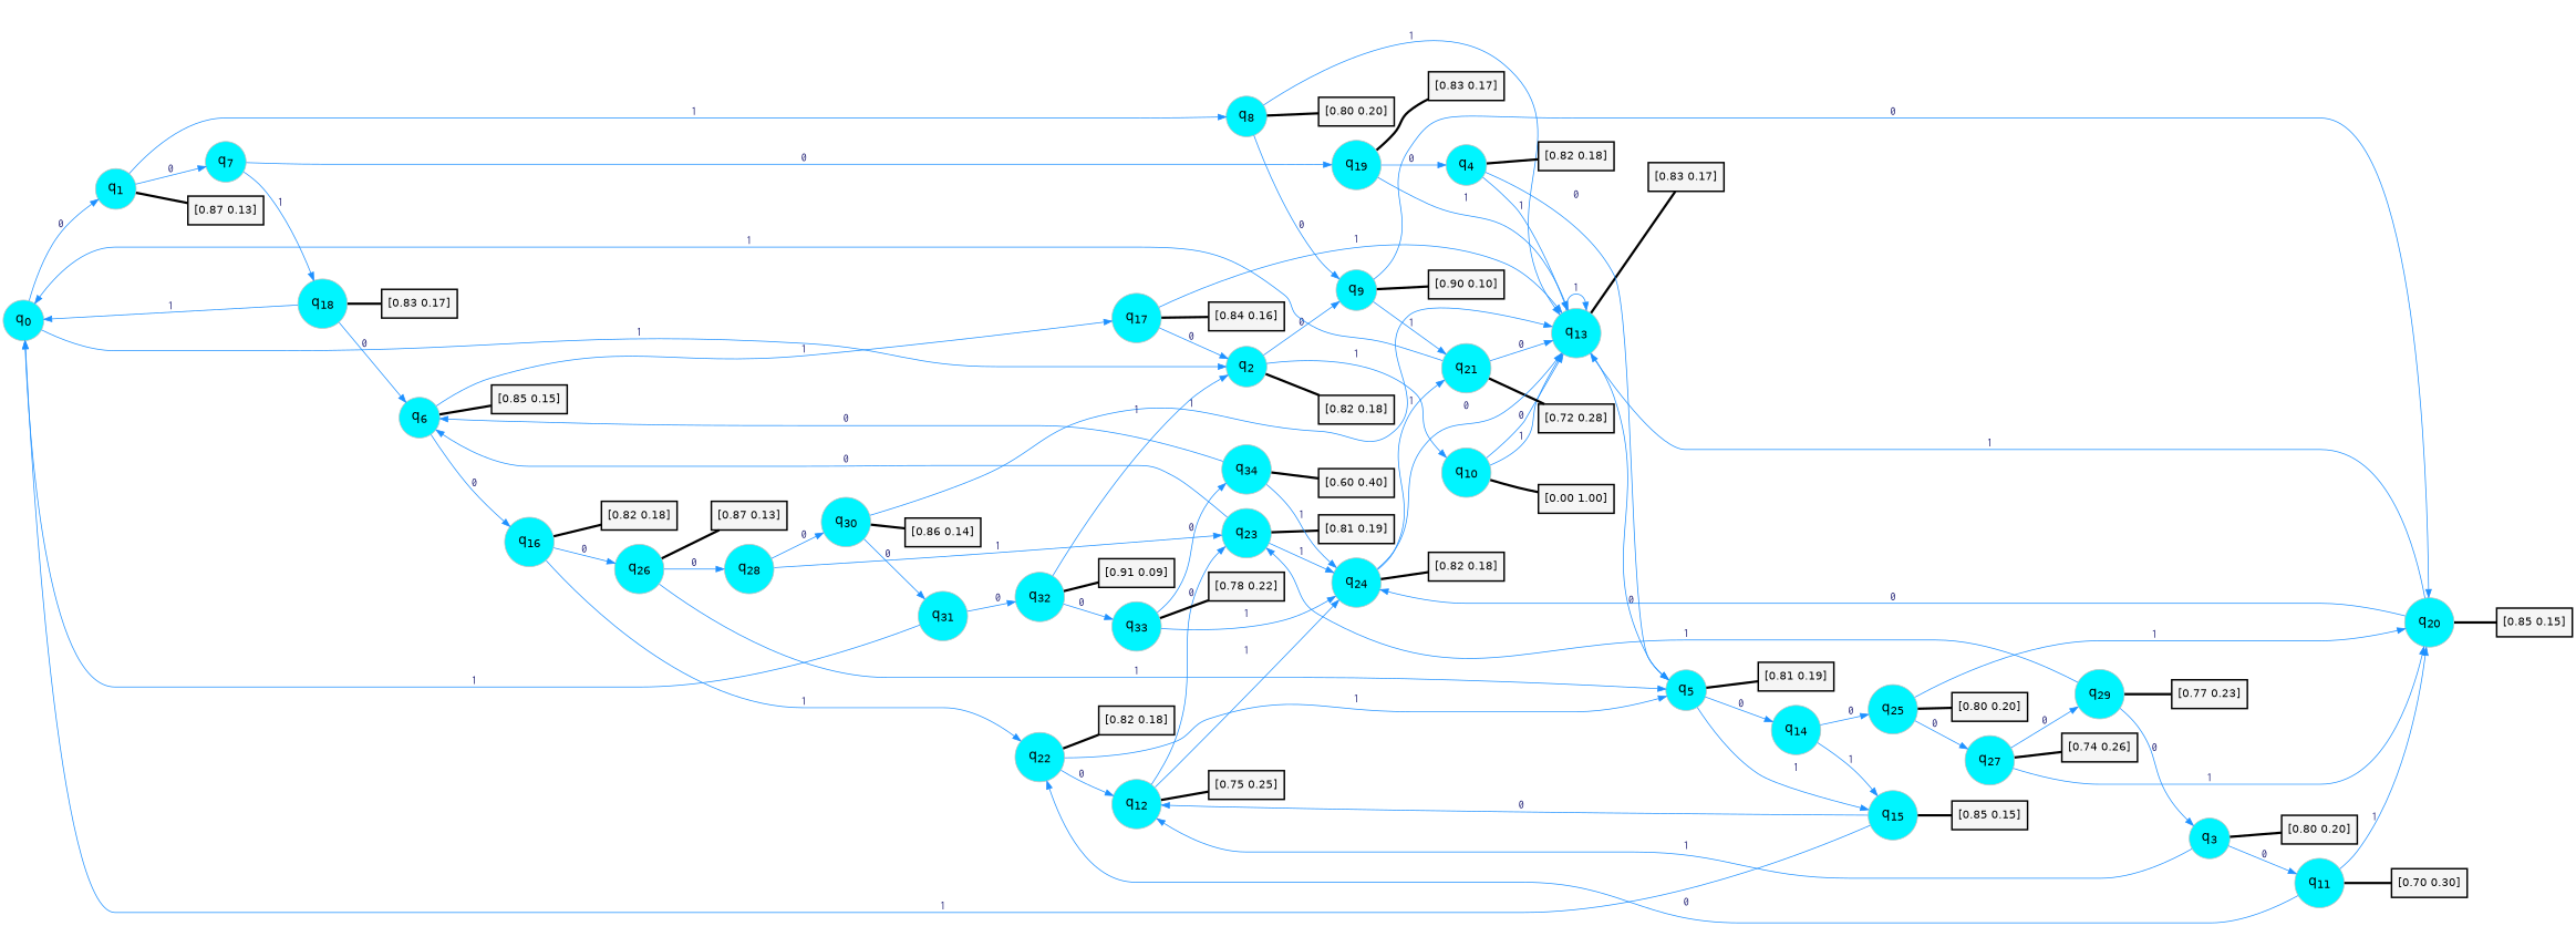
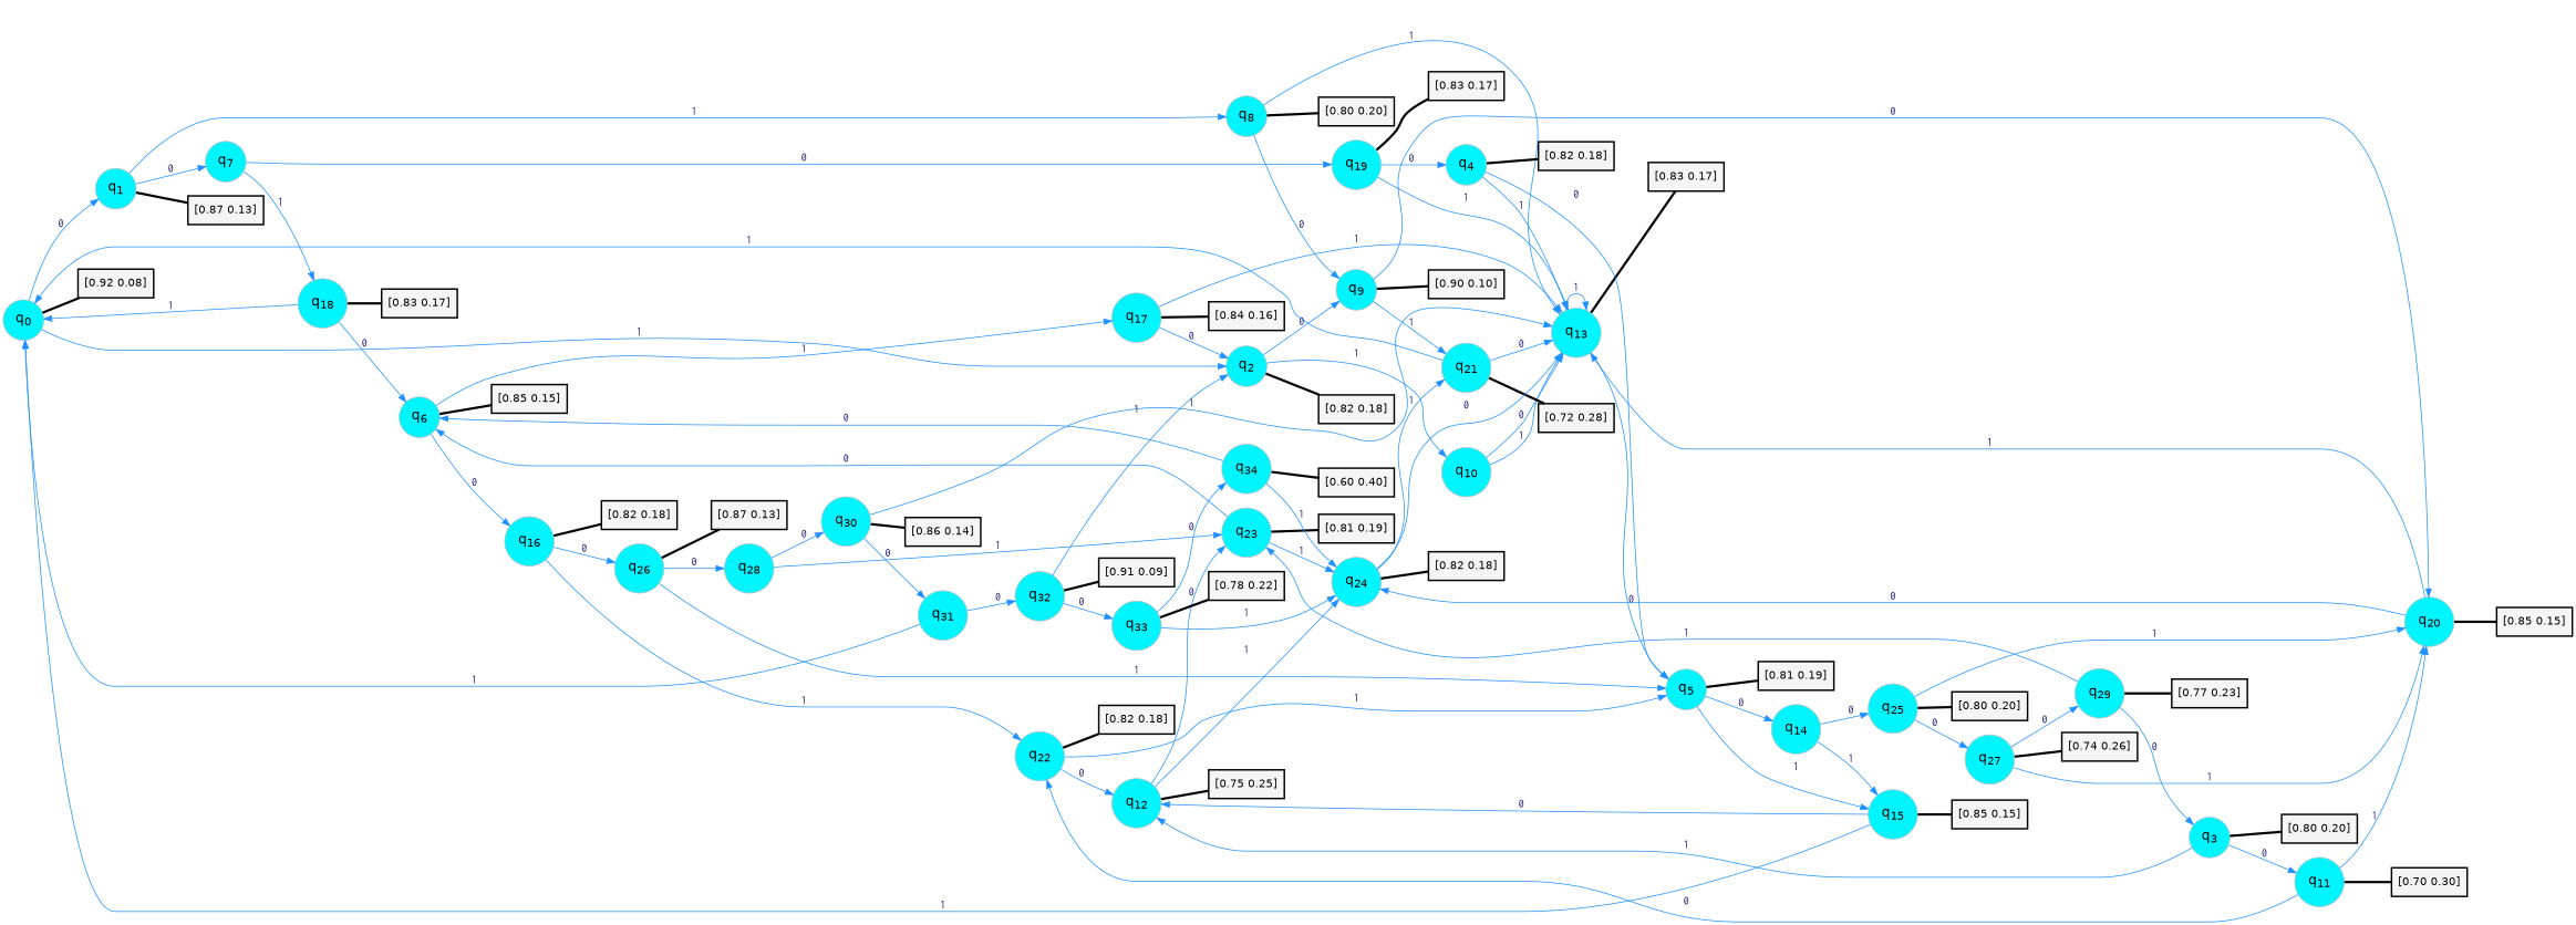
  digraph {
    rankdir=LR
    node [color=gray fillcolor=turquoise1 fontcolor=black fontname=Helvetica fontsize=16 fontweight=bold shape=circle style=filled]
    edge [arrowsize=1 color=dodgerblue1 fontcolor=midnightblue fontname=courier fontweight=bold penwidth=1 style=solid weight=20]
    n1 [label=<q<SUB>0</SUB>>]
    n2 [label=<q<SUB>1</SUB>>]
    n3 [label=<q<SUB>2</SUB>>]
+   n4 [color=black fillcolor=whitesmoke fontsize=14 label="[0.92 0.08]" penwidth=2 shape=box]
    n5 [label=<q<SUB>7</SUB>>]
    n6 [label=<q<SUB>8</SUB>>]
    n7 [color=black fillcolor=whitesmoke fontsize=14 label="[0.87 0.13]" penwidth=2 shape=box]
    n8 [label=<q<SUB>9</SUB>>]
    n9 [label=<q<SUB>10</SUB>>]
    n10 [color=black fillcolor=whitesmoke fontsize=14 label="[0.82 0.18]" penwidth=2 shape=box]
    n11 [label=<q<SUB>18</SUB>>]
    n12 [label=<q<SUB>19</SUB>>]
    n13 [label=<q<SUB>13</SUB>>]
    n14 [color=black fillcolor=whitesmoke fontsize=14 label="[0.80 0.20]" penwidth=2 shape=box]
    n15 [label=<q<SUB>20</SUB>>]
    n16 [label=<q<SUB>21</SUB>>]
    n17 [color=black fillcolor=whitesmoke fontsize=14 label="[0.90 0.10]" penwidth=2 shape=box]
-   n18 [color=black fillcolor=whitesmoke fontsize=14 label="[0.00 1.00]" penwidth=2 shape=box]
    n19 [label=<q<SUB>3</SUB>>]
    n20 [label=<q<SUB>11</SUB>>]
    n21 [label=<q<SUB>12</SUB>>]
    n22 [color=black fillcolor=whitesmoke fontsize=14 label="[0.80 0.20]" penwidth=2 shape=box]
    n23 [label=<q<SUB>22</SUB>>]
    n24 [color=black fillcolor=whitesmoke fontsize=14 label="[0.70 0.30]" penwidth=2 shape=box]
    n25 [label=<q<SUB>23</SUB>>]
    n26 [label=<q<SUB>24</SUB>>]
    n27 [color=black fillcolor=whitesmoke fontsize=14 label="[0.75 0.25]" penwidth=2 shape=box]
    n28 [label=<q<SUB>4</SUB>>]
    n29 [label=<q<SUB>5</SUB>>]
    n30 [color=black fillcolor=whitesmoke fontsize=14 label="[0.82 0.18]" penwidth=2 shape=box]
    n31 [label=<q<SUB>14</SUB>>]
    n32 [label=<q<SUB>15</SUB>>]
    n33 [color=black fillcolor=whitesmoke fontsize=14 label="[0.81 0.19]" penwidth=2 shape=box]
    n34 [color=black fillcolor=whitesmoke fontsize=14 label="[0.83 0.17]" penwidth=2 shape=box]
    n35 [label=<q<SUB>25</SUB>>]
    n36 [color=black fillcolor=whitesmoke fontsize=14 label="[0.85 0.15]" penwidth=2 shape=box]
    n37 [label=<q<SUB>6</SUB>>]
    n38 [label=<q<SUB>16</SUB>>]
    n39 [label=<q<SUB>17</SUB>>]
    n40 [color=black fillcolor=whitesmoke fontsize=14 label="[0.85 0.15]" penwidth=2 shape=box]
    n41 [label=<q<SUB>26</SUB>>]
    n42 [color=black fillcolor=whitesmoke fontsize=14 label="[0.82 0.18]" penwidth=2 shape=box]
    n43 [color=black fillcolor=whitesmoke fontsize=14 label="[0.84 0.16]" penwidth=2 shape=box]
    n44 [color=black fillcolor=whitesmoke fontsize=14 label="[0.83 0.17]" penwidth=2 shape=box]
    n45 [color=black fillcolor=whitesmoke fontsize=14 label="[0.83 0.17]" penwidth=2 shape=box]
    n46 [color=black fillcolor=whitesmoke fontsize=14 label="[0.85 0.15]" penwidth=2 shape=box]
    n47 [color=black fillcolor=whitesmoke fontsize=14 label="[0.72 0.28]" penwidth=2 shape=box]
    n48 [color=black fillcolor=whitesmoke fontsize=14 label="[0.82 0.18]" penwidth=2 shape=box]
    n49 [color=black fillcolor=whitesmoke fontsize=14 label="[0.81 0.19]" penwidth=2 shape=box]
    n50 [color=black fillcolor=whitesmoke fontsize=14 label="[0.82 0.18]" penwidth=2 shape=box]
    n51 [label=<q<SUB>27</SUB>>]
    n52 [color=black fillcolor=whitesmoke fontsize=14 label="[0.80 0.20]" penwidth=2 shape=box]
    n53 [label=<q<SUB>28</SUB>>]
    n54 [color=black fillcolor=whitesmoke fontsize=14 label="[0.87 0.13]" penwidth=2 shape=box]
    n55 [label=<q<SUB>29</SUB>>]
    n56 [color=black fillcolor=whitesmoke fontsize=14 label="[0.74 0.26]" penwidth=2 shape=box]
    n57 [label=<q<SUB>30</SUB>>]
    n58 [color=black fillcolor=whitesmoke fontsize=14 label="[0.77 0.23]" penwidth=2 shape=box]
    n59 [label=<q<SUB>31</SUB>>]
    n60 [color=black fillcolor=whitesmoke fontsize=14 label="[0.86 0.14]" penwidth=2 shape=box]
    n61 [label=<q<SUB>32</SUB>>]
    n62 [label=<q<SUB>33</SUB>>]
    n63 [color=black fillcolor=whitesmoke fontsize=14 label="[0.91 0.09]" penwidth=2 shape=box]
    n64 [label=<q<SUB>34</SUB>>]
    n65 [color=black fillcolor=whitesmoke fontsize=14 label="[0.78 0.22]" penwidth=2 shape=box]
    n66 [color=black fillcolor=whitesmoke fontsize=14 label="[0.60 0.40]" penwidth=2 shape=box]
    n1 -> n2 [label=0]
    n1 -> n3 [label=1]
+   n1 -> n4 [arrowhead=none color=black penwidth=3]
    n2 -> n5 [label=0]
    n2 -> n6 [label=1]
    n2 -> n7 [arrowhead=none color=black penwidth=3]
    n3 -> n8 [label=0]
    n3 -> n9 [label=1]
    n3 -> n10 [arrowhead=none color=black penwidth=3]
    n5 -> n11 [label=1]
    n5 -> n12 [label=0]
    n6 -> n8 [label=0]
    n6 -> n13 [label=1]
    n6 -> n14 [arrowhead=none color=black penwidth=3]
    n8 -> n15 [label=0]
    n8 -> n16 [label=1]
    n8 -> n17 [arrowhead=none color=black penwidth=3]
    n9 -> n13 [label=0]
    n9 -> n13 [label=1]
-   n9 -> n18 [arrowhead=none color=black penwidth=3]
    n11 -> n1 [label=1]
    n11 -> n37 [label=0]
    n11 -> n44 [arrowhead=none color=black penwidth=3]
    n12 -> n13 [label=1]
    n12 -> n28 [label=0]
    n12 -> n45 [arrowhead=none color=black penwidth=3]
    n13 -> n13 [label=1]
    n13 -> n29 [label=0]
    n13 -> n34 [arrowhead=none color=black penwidth=3]
    n15 -> n13 [label=1]
    n15 -> n26 [label=0]
    n15 -> n46 [arrowhead=none color=black penwidth=3]
    n16 -> n1 [label=1]
    n16 -> n13 [label=0]
    n16 -> n47 [arrowhead=none color=black penwidth=3]
    n19 -> n20 [label=0]
    n19 -> n21 [label=1]
    n19 -> n22 [arrowhead=none color=black penwidth=3]
    n20 -> n15 [label=1]
    n20 -> n23 [label=0]
    n20 -> n24 [arrowhead=none color=black penwidth=3]
    n21 -> n25 [label=0]
    n21 -> n26 [label=1]
    n21 -> n27 [arrowhead=none color=black penwidth=3]
    n23 -> n21 [label=0]
    n23 -> n29 [label=1]
    n23 -> n48 [arrowhead=none color=black penwidth=3]
    n25 -> n26 [label=1]
    n25 -> n37 [label=0]
    n25 -> n49 [arrowhead=none color=black penwidth=3]
    n26 -> n13 [label=0]
    n26 -> n16 [label=1]
    n26 -> n50 [arrowhead=none color=black penwidth=3]
    n28 -> n13 [label=1]
    n28 -> n29 [label=0]
    n28 -> n30 [arrowhead=none color=black penwidth=3]
    n29 -> n31 [label=0]
    n29 -> n32 [label=1]
    n29 -> n33 [arrowhead=none color=black penwidth=3]
    n31 -> n32 [label=1]
    n31 -> n35 [label=0]
    n32 -> n1 [label=1]
    n32 -> n21 [label=0]
    n32 -> n36 [arrowhead=none color=black penwidth=3]
    n35 -> n15 [label=1]
    n35 -> n51 [label=0]
    n35 -> n52 [arrowhead=none color=black penwidth=3]
    n37 -> n38 [label=0]
    n37 -> n39 [label=1]
    n37 -> n40 [arrowhead=none color=black penwidth=3]
    n38 -> n23 [label=1]
    n38 -> n41 [label=0]
    n38 -> n42 [arrowhead=none color=black penwidth=3]
    n39 -> n3 [label=0]
    n39 -> n13 [label=1]
    n39 -> n43 [arrowhead=none color=black penwidth=3]
    n41 -> n29 [label=1]
    n41 -> n53 [label=0]
    n41 -> n54 [arrowhead=none color=black penwidth=3]
    n51 -> n15 [label=1]
    n51 -> n55 [label=0]
    n51 -> n56 [arrowhead=none color=black penwidth=3]
    n53 -> n25 [label=1]
    n53 -> n57 [label=0]
    n55 -> n19 [label=0]
    n55 -> n25 [label=1]
    n55 -> n58 [arrowhead=none color=black penwidth=3]
    n57 -> n13 [label=1]
    n57 -> n59 [label=0]
    n57 -> n60 [arrowhead=none color=black penwidth=3]
    n59 -> n1 [label=1]
    n59 -> n61 [label=0]
    n61 -> n3 [label=1]
    n61 -> n62 [label=0]
    n61 -> n63 [arrowhead=none color=black penwidth=3]
    n62 -> n26 [label=1]
    n62 -> n64 [label=0]
    n62 -> n65 [arrowhead=none color=black penwidth=3]
    n64 -> n26 [label=1]
    n64 -> n37 [label=0]
    n64 -> n66 [arrowhead=none color=black penwidth=3]
  }
